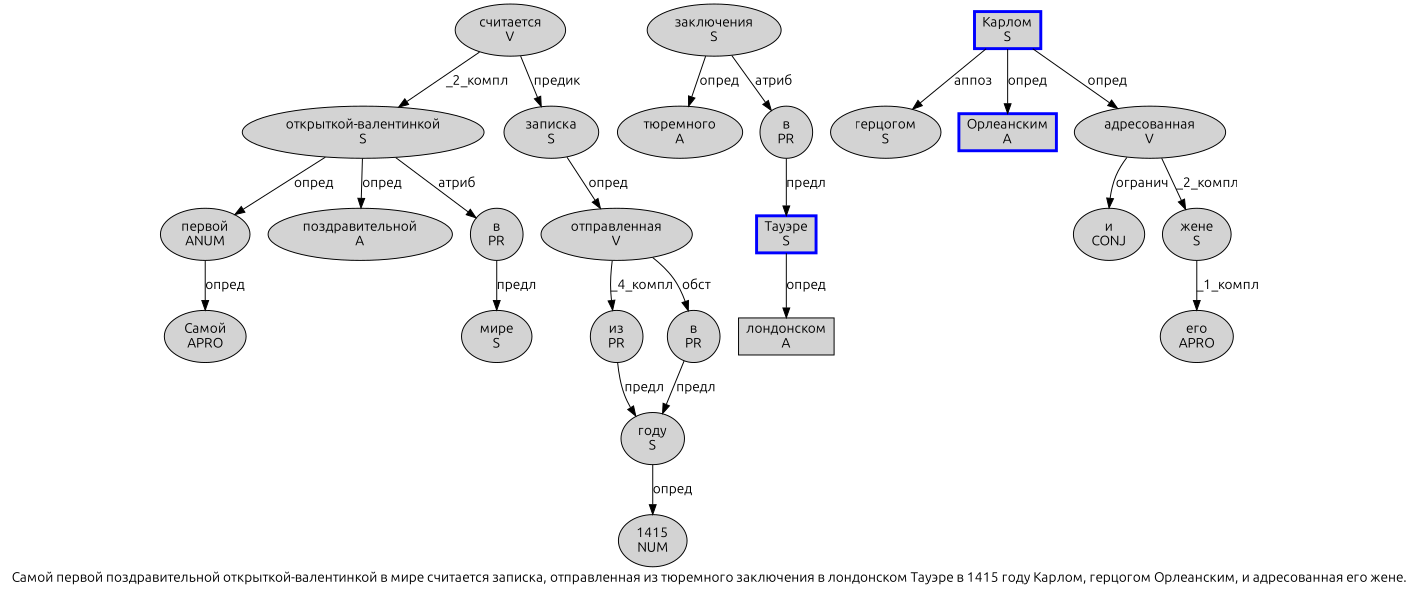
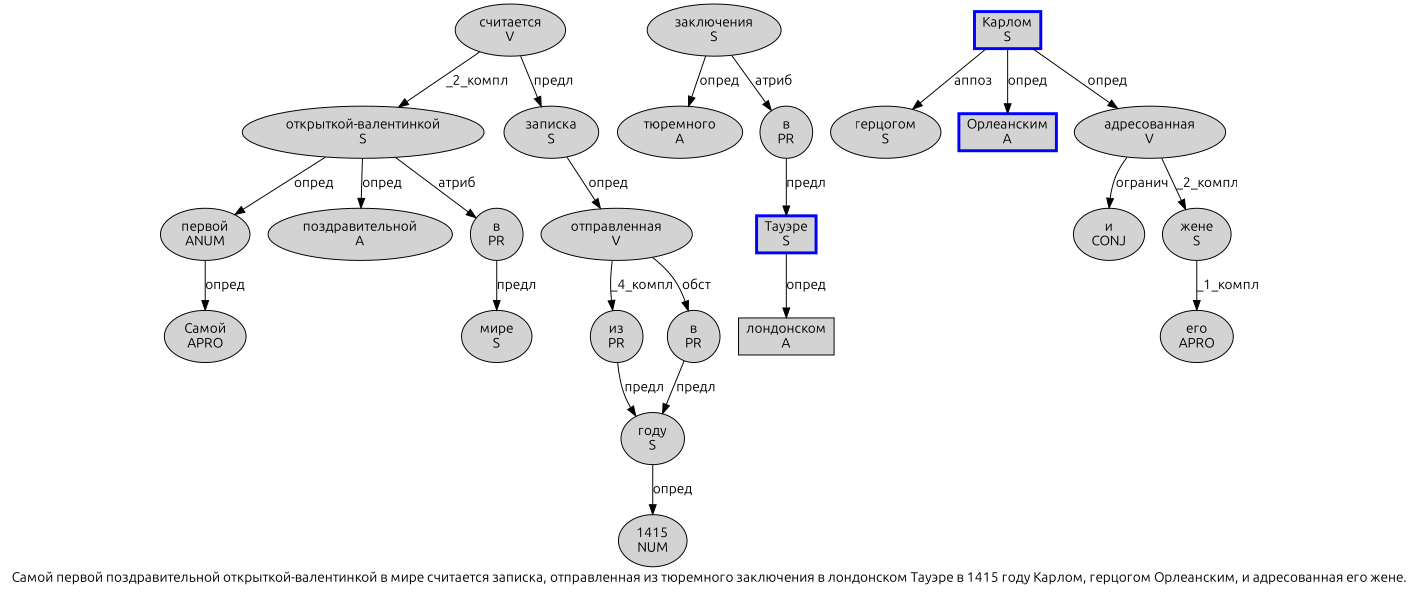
  digraph {
    fontname=Ubuntu
    label="Самой первой поздравительной открыткой-валентинкой в мире считается записка, отправленная из тюремного заключения в лондонском Тауэре в 1415 году Карлом, герцогом Орлеанским, и адресованная его жене."
    node [fillcolor=lightgray fontname=Ubuntu penwidth=1 shape=ellipse style=filled]
    edge [fontname=Ubuntu]
    n1 [label="Самой\nAPRO"]
    n2 [label="первой\nANUM"]
    n3 [label="поздравительной\nA"]
    n4 [label="открыткой-валентинкой\nS"]
    n5 [label="в\nPR"]
    n6 [label="мире\nS"]
    n7 [label="считается\nV"]
    n8 [label="записка\nS"]
    n9 [label="отправленная\nV"]
    n10 [label="из\nPR"]
    n11 [label="в\nPR"]
    n12 [label="году\nS"]
    n13 [label="заключения\nS"]
    n14 [label="тюремного\nA"]
    n15 [label="в\nPR"]
    n16 [color=blue label="Тауэре\nS" penwidth=3 shape=box]
    n17 [label="лондонском\nA" shape=box]
    n18 [label="1415\nNUM"]
    n19 [color=blue label="Карлом\nS" penwidth=3 shape=box]
    n20 [label="герцогом\nS"]
    n21 [color=blue label="Орлеанским\nA" penwidth=3 shape=box]
    n22 [label="адресованная\nV"]
    n23 [label="и\nCONJ"]
    n24 [label="жене\nS"]
    n25 [label="его\nAPRO"]
    n2 -> n1 [label="опред"]
    n4 -> n2 [label="опред"]
    n4 -> n3 [label="опред"]
    n4 -> n5 [label="атриб"]
    n5 -> n6 [label="предл"]
    n7 -> n4 [label="_2_компл"]
-   n7 -> n8 [label="предик"]
+   n7 -> n8 [label="предл"]
    n8 -> n9 [label="опред"]
    n9 -> n10 [label="_4_компл"]
    n9 -> n11 [label="обст"]
    n10 -> n12 [label="предл"]
    n11 -> n12 [label="предл"]
    n12 -> n18 [label="опред"]
    n13 -> n14 [label="опред"]
    n13 -> n15 [label="атриб"]
    n15 -> n16 [label="предл"]
    n16 -> n17 [label="опред"]
    n19 -> n20 [label="аппоз"]
    n19 -> n21 [label="опред"]
    n19 -> n22 [label="опред"]
    n22 -> n23 [label="огранич"]
    n22 -> n24 [label="_2_компл"]
    n24 -> n25 [label="_1_компл"]
  }
